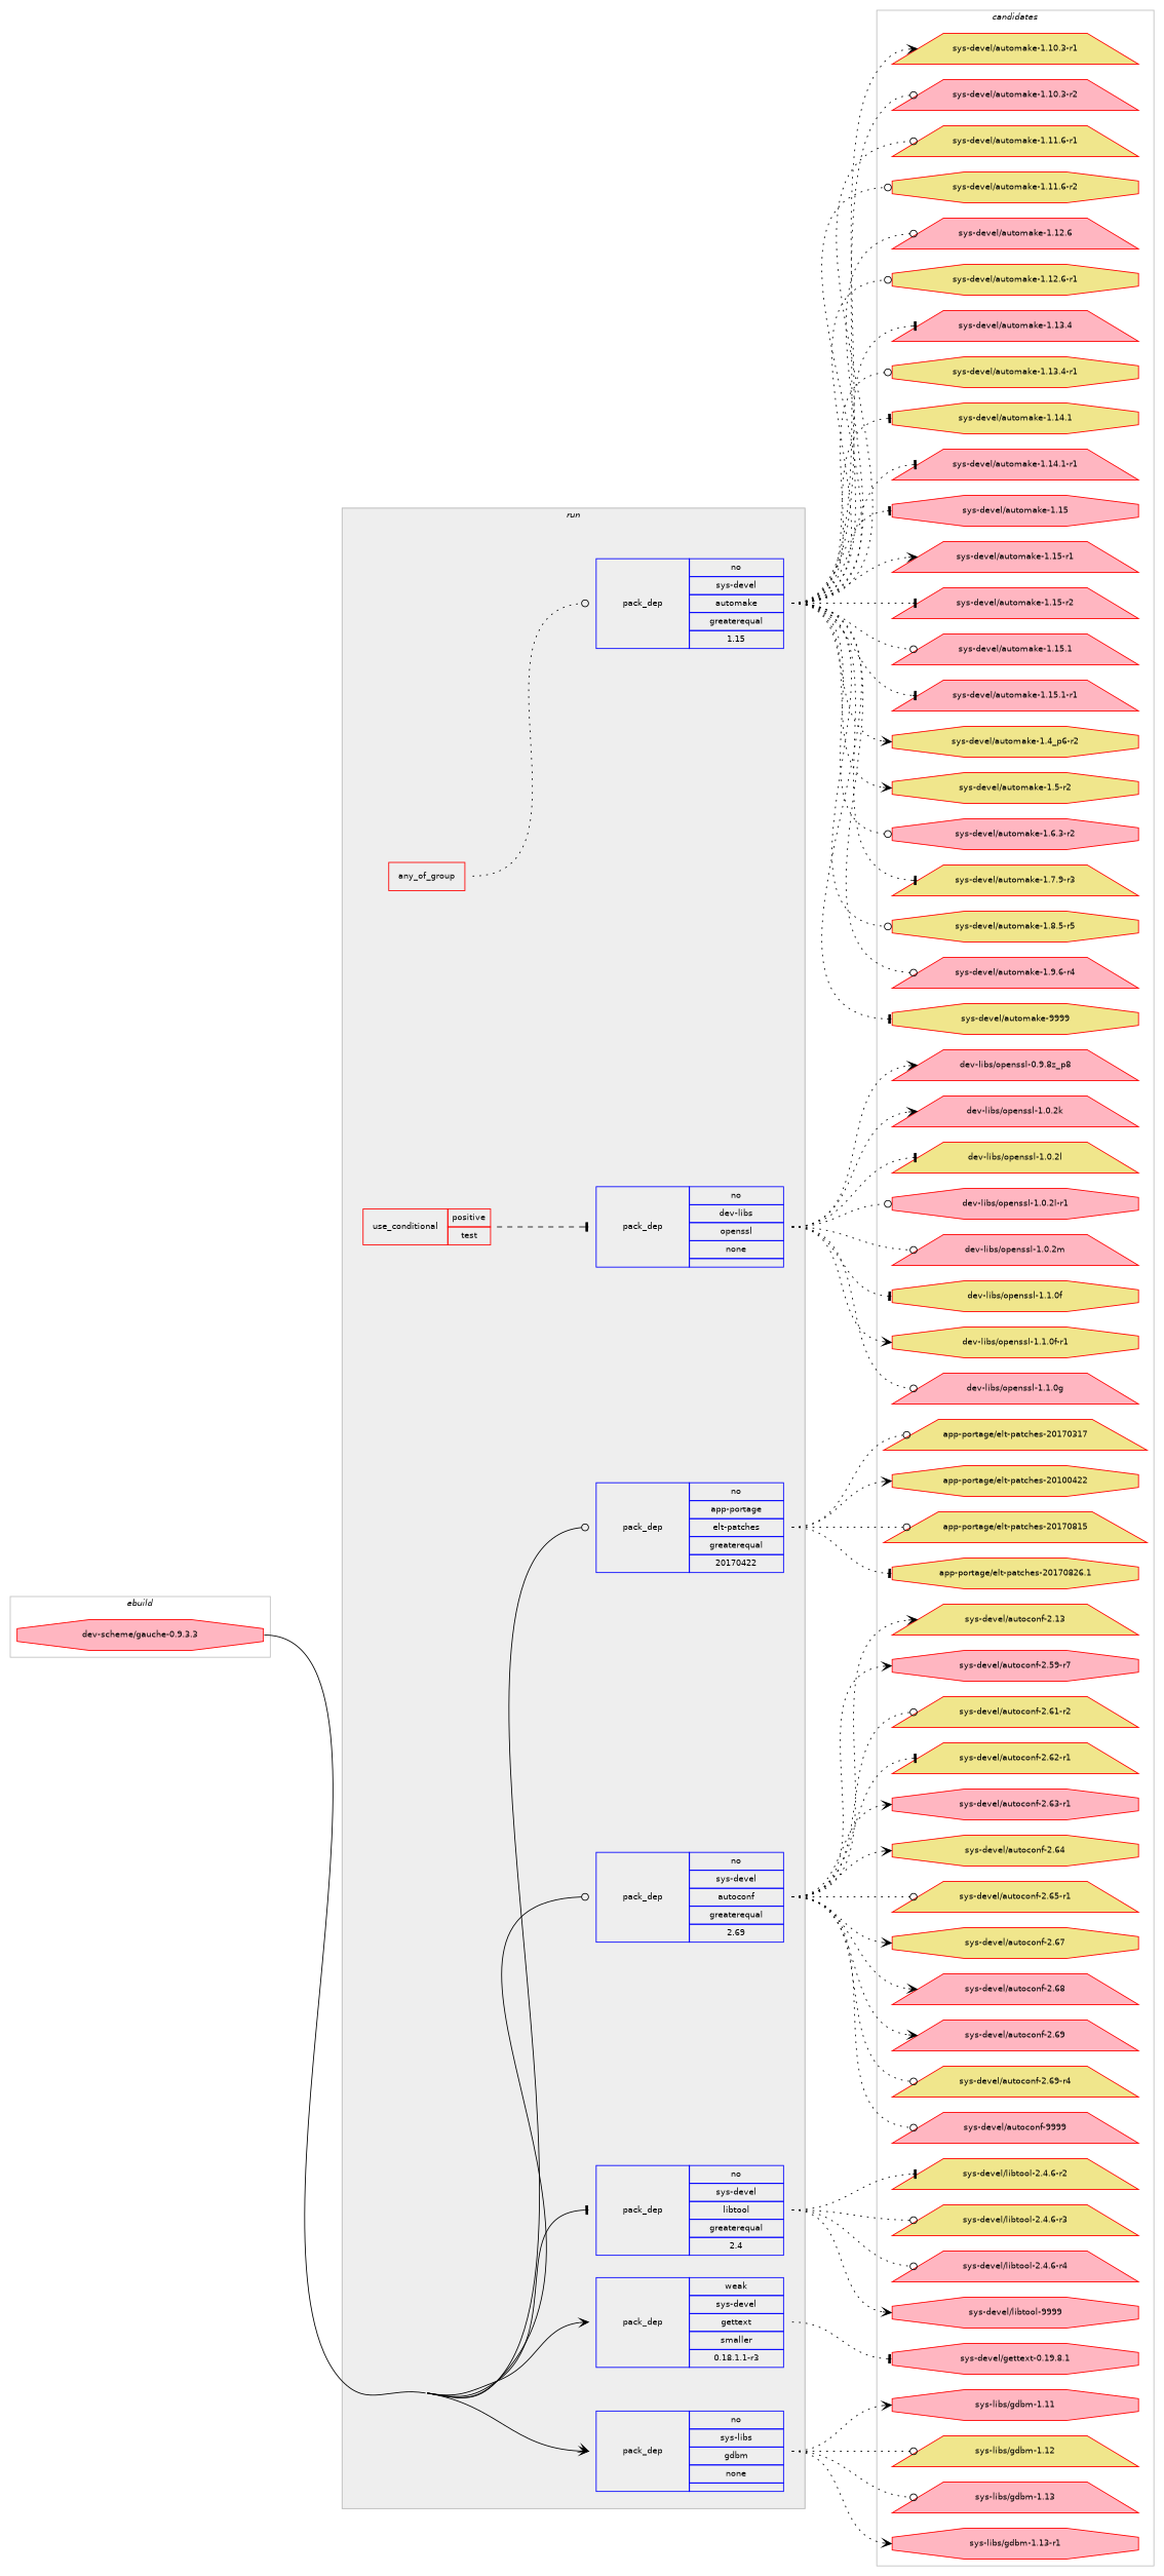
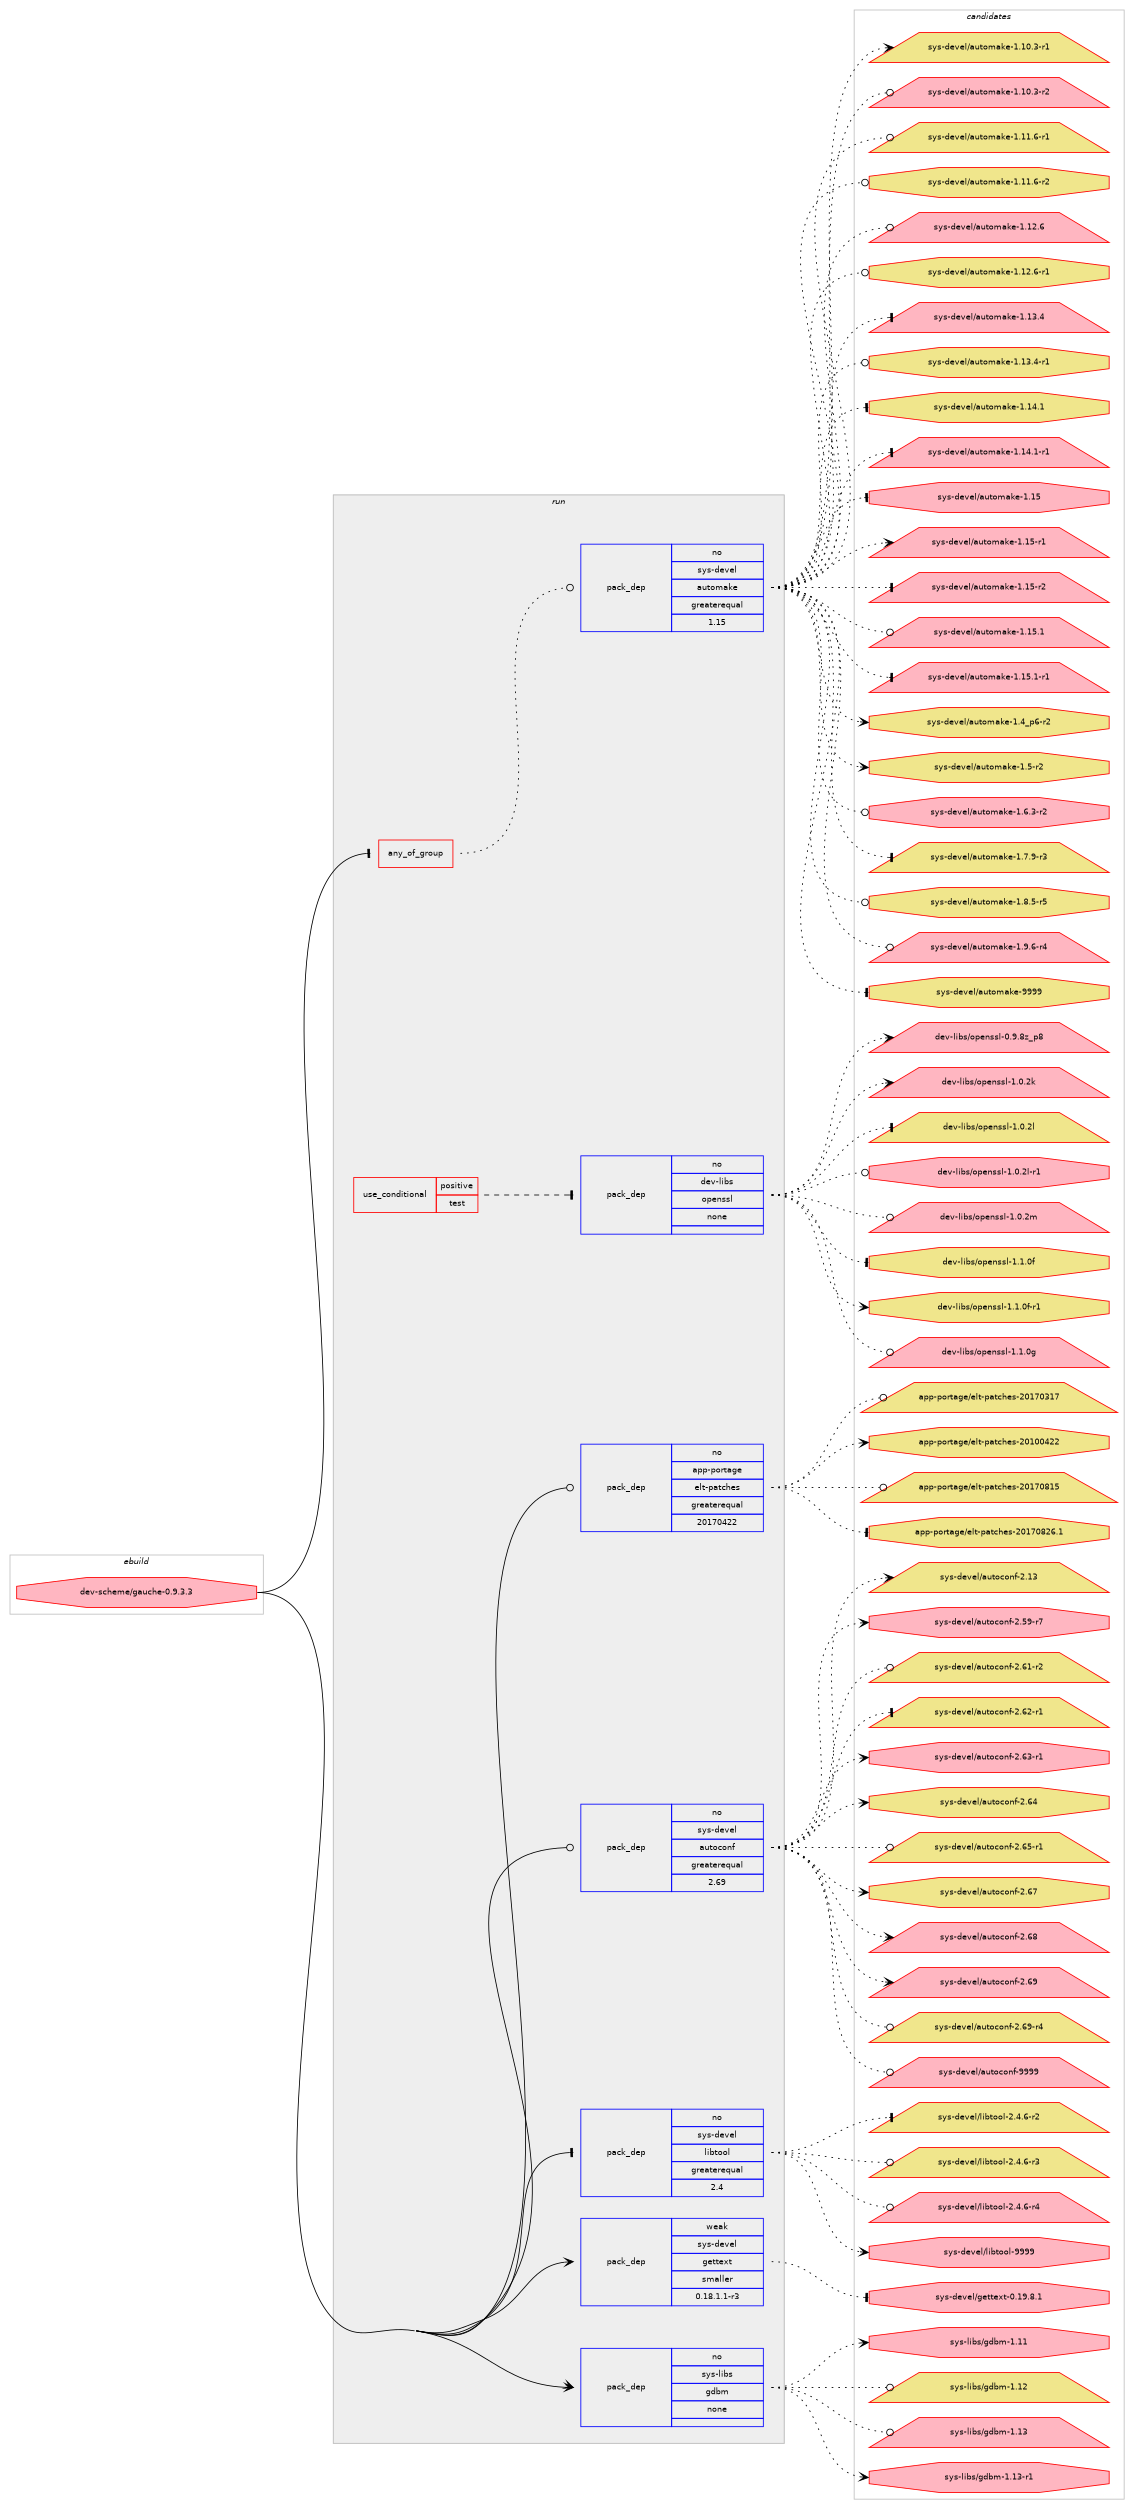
  digraph {
    compound=true
    concentrate=true
    fontname=Helvetica
    fontsize=10
    newrank=true
    rankdir=LR
    ranksep=1.5
    node [color=red fillcolor=lightpink fontname=Helvetica fontsize=10 shape=trapezium style=filled]
    edge [arrowhead=odot headport=w style=dotted tailport=e weight=100]
    n1 [label="dev-scheme/gauche-0.9.3.3" shape=octagon width=4]
    n2 [color=blue label=<<TABLE BORDER="0" CELLBORDER="1" CELLSPACING="0" CELLPADDING="4" WIDTH="220"><TR><TD ROWSPAN="6" CELLPADDING="30">pack_dep</TD></TR><TR><TD WIDTH="110">no</TD></TR><TR><TD>sys-devel</TD></TR><TR><TD>automake</TD></TR><TR><TD>greaterequal</TD></TR><TR><TD>1.15</TD></TR></TABLE>> shape=none fillcolor="" style=""]
    n3 [label=<<TABLE BORDER="0" CELLBORDER="1" CELLSPACING="0" CELLPADDING="4"><TR><TD CELLPADDING="10">any_of_group</TD></TR></TABLE>> shape=none fillcolor="" style=""]
    n4 [color=blue label=<<TABLE BORDER="0" CELLBORDER="1" CELLSPACING="0" CELLPADDING="4" WIDTH="220"><TR><TD ROWSPAN="6" CELLPADDING="30">pack_dep</TD></TR><TR><TD WIDTH="110">no</TD></TR><TR><TD>dev-libs</TD></TR><TR><TD>openssl</TD></TR><TR><TD>none</TD></TR><TR><TD></TD></TR></TABLE>> shape=none fillcolor="" style=""]
    n5 [label=<<TABLE BORDER="0" CELLBORDER="1" CELLSPACING="0" CELLPADDING="4"><TR><TD ROWSPAN="3" CELLPADDING="10">use_conditional</TD></TR><TR><TD>positive</TD></TR><TR><TD>test</TD></TR></TABLE>> shape=none fillcolor="" style=""]
    n6 [color=blue label=<<TABLE BORDER="0" CELLBORDER="1" CELLSPACING="0" CELLPADDING="4" WIDTH="220"><TR><TD ROWSPAN="6" CELLPADDING="30">pack_dep</TD></TR><TR><TD WIDTH="110">no</TD></TR><TR><TD>app-portage</TD></TR><TR><TD>elt-patches</TD></TR><TR><TD>greaterequal</TD></TR><TR><TD>20170422</TD></TR></TABLE>> shape=none fillcolor="" style=""]
    n7 [color=blue label=<<TABLE BORDER="0" CELLBORDER="1" CELLSPACING="0" CELLPADDING="4" WIDTH="220"><TR><TD ROWSPAN="6" CELLPADDING="30">pack_dep</TD></TR><TR><TD WIDTH="110">no</TD></TR><TR><TD>sys-devel</TD></TR><TR><TD>autoconf</TD></TR><TR><TD>greaterequal</TD></TR><TR><TD>2.69</TD></TR></TABLE>> shape=none fillcolor="" style=""]
    n8 [color=blue label=<<TABLE BORDER="0" CELLBORDER="1" CELLSPACING="0" CELLPADDING="4" WIDTH="220"><TR><TD ROWSPAN="6" CELLPADDING="30">pack_dep</TD></TR><TR><TD WIDTH="110">no</TD></TR><TR><TD>sys-devel</TD></TR><TR><TD>libtool</TD></TR><TR><TD>greaterequal</TD></TR><TR><TD>2.4</TD></TR></TABLE>> shape=none fillcolor="" style=""]
    n9 [color=blue label=<<TABLE BORDER="0" CELLBORDER="1" CELLSPACING="0" CELLPADDING="4" WIDTH="220"><TR><TD ROWSPAN="6" CELLPADDING="30">pack_dep</TD></TR><TR><TD WIDTH="110">weak</TD></TR><TR><TD>sys-devel</TD></TR><TR><TD>gettext</TD></TR><TR><TD>smaller</TD></TR><TR><TD>0.18.1.1-r3</TD></TR></TABLE>> shape=none fillcolor="" style=""]
    n10 [color=blue label=<<TABLE BORDER="0" CELLBORDER="1" CELLSPACING="0" CELLPADDING="4" WIDTH="220"><TR><TD ROWSPAN="6" CELLPADDING="30">pack_dep</TD></TR><TR><TD WIDTH="110">no</TD></TR><TR><TD>sys-libs</TD></TR><TR><TD>gdbm</TD></TR><TR><TD>none</TD></TR><TR><TD></TD></TR></TABLE>> shape=none fillcolor="" style=""]
    n11 [fillcolor=khaki label="sys-devel/automake-1.10.3-r1" width=4]
    n12 [label="sys-devel/automake-1.10.3-r2" width=4]
    n13 [fillcolor=khaki label="sys-devel/automake-1.11.6-r1" width=4]
    n14 [fillcolor=khaki label="sys-devel/automake-1.11.6-r2" shape=octagon width=4]
    n15 [label="sys-devel/automake-1.12.6" width=4]
    n16 [fillcolor=khaki label="sys-devel/automake-1.12.6-r1" shape=octagon width=4]
    n17 [label="sys-devel/automake-1.13.4" width=4]
    n18 [fillcolor=khaki label="sys-devel/automake-1.13.4-r1" shape=octagon width=4]
    n19 [fillcolor=khaki label="sys-devel/automake-1.14.1" shape=octagon width=4]
    n20 [label="sys-devel/automake-1.14.1-r1" width=4]
    n21 [label="sys-devel/automake-1.15" shape=octagon width=4]
    n22 [label="sys-devel/automake-1.15-r1" width=4]
    n23 [label="sys-devel/automake-1.15-r2" width=4]
    n24 [label="sys-devel/automake-1.15.1" width=4]
    n25 [label="sys-devel/automake-1.15.1-r1" width=4]
    n26 [fillcolor=khaki label="sys-devel/automake-1.4_p6-r2" shape=octagon width=4]
    n27 [fillcolor=khaki label="sys-devel/automake-1.5-r2" shape=octagon width=4]
    n28 [label="sys-devel/automake-1.6.3-r2" shape=octagon width=4]
    n29 [fillcolor=khaki label="sys-devel/automake-1.7.9-r3" width=4]
    n30 [fillcolor=khaki label="sys-devel/automake-1.8.5-r5" shape=octagon width=4]
    n31 [label="sys-devel/automake-1.9.6-r4" width=4]
    n32 [fillcolor=khaki label="sys-devel/automake-9999" shape=octagon width=4]
    n33 [label="dev-libs/openssl-0.9.8z_p8" width=4]
    n34 [label="dev-libs/openssl-1.0.2k" width=4]
    n35 [fillcolor=khaki label="dev-libs/openssl-1.0.2l" width=4]
    n36 [label="dev-libs/openssl-1.0.2l-r1" shape=octagon width=4]
    n37 [label="dev-libs/openssl-1.0.2m" width=4]
    n38 [fillcolor=khaki label="dev-libs/openssl-1.1.0f" shape=octagon width=4]
    n39 [fillcolor=khaki label="dev-libs/openssl-1.1.0f-r1" shape=octagon width=4]
    n40 [label="dev-libs/openssl-1.1.0g" width=4]
    n41 [fillcolor=khaki label="app-portage/elt-patches-20170317" width=4]
    n42 [fillcolor=khaki label="app-portage/elt-patches-20100422" shape=octagon width=4]
    n43 [fillcolor=khaki label="app-portage/elt-patches-20170815" width=4]
    n44 [fillcolor=khaki label="app-portage/elt-patches-20170826.1" shape=octagon width=4]
    n45 [fillcolor=khaki label="sys-devel/autoconf-2.13" width=4]
    n46 [label="sys-devel/autoconf-2.59-r7" shape=octagon width=4]
    n47 [fillcolor=khaki label="sys-devel/autoconf-2.61-r2" width=4]
    n48 [fillcolor=khaki label="sys-devel/autoconf-2.62-r1" width=4]
    n49 [label="sys-devel/autoconf-2.63-r1" shape=octagon width=4]
    n50 [fillcolor=khaki label="sys-devel/autoconf-2.64" shape=octagon width=4]
    n51 [fillcolor=khaki label="sys-devel/autoconf-2.65-r1" width=4]
    n52 [fillcolor=khaki label="sys-devel/autoconf-2.67" shape=octagon width=4]
    n53 [label="sys-devel/autoconf-2.68" width=4]
    n54 [label="sys-devel/autoconf-2.69" width=4]
    n55 [fillcolor=khaki label="sys-devel/autoconf-2.69-r4" width=4]
    n56 [label="sys-devel/autoconf-9999" width=4]
    n57 [fillcolor=khaki label="sys-devel/libtool-2.4.6-r2" width=4]
    n58 [fillcolor=khaki label="sys-devel/libtool-2.4.6-r3" width=4]
    n59 [label="sys-devel/libtool-2.4.6-r4" width=4]
    n60 [label="sys-devel/libtool-9999" shape=octagon width=4]
    n61 [label="sys-devel/gettext-0.19.8.1" shape=octagon width=4]
    n62 [label="sys-libs/gdbm-1.11" shape=octagon width=4]
    n63 [fillcolor=khaki label="sys-libs/gdbm-1.12" width=4]
    n64 [label="sys-libs/gdbm-1.13" width=4]
    n65 [label="sys-libs/gdbm-1.13-r1" shape=octagon width=4]
    subgraph cluster_1 {
      color=gray
      label=<<i>dependencies</i>>
      subgraph cluster_2 {
        color=gray
        fillcolor="#eeeeee"
        label=<<i>compile</i>>
        style=filled
        subgraph sub_3 {
          color=gray
          fillcolor="#eeeeee"
          label=<<i>compile</i>>
          style=filled
          n3
          subgraph sub_4 {
            color=gray
            fillcolor="#eeeeee"
            label=<<i>compile</i>>
            style=filled
            n2
          }
        }
        subgraph sub_5 {
          color=gray
          fillcolor="#eeeeee"
          label=<<i>compile</i>>
          style=filled
          n5
          subgraph sub_6 {
            color=gray
            fillcolor="#eeeeee"
            label=<<i>compile</i>>
            style=filled
            n4
          }
        }
        subgraph sub_7 {
          color=gray
          fillcolor="#eeeeee"
          label=<<i>compile</i>>
          style=filled
          n6
        }
        subgraph sub_8 {
          color=gray
          fillcolor="#eeeeee"
          label=<<i>compile</i>>
          style=filled
          n7
        }
        subgraph sub_9 {
          color=gray
          fillcolor="#eeeeee"
          label=<<i>compile</i>>
          style=filled
          n8
        }
        subgraph sub_10 {
          color=gray
          fillcolor="#eeeeee"
          label=<<i>compile</i>>
          style=filled
          n9
        }
      }
      subgraph cluster_11 {
        color=gray
        fillcolor="#eeeeee"
        label=<<i>compile and run</i>>
        style=filled
        subgraph sub_12 {
          color=gray
          fillcolor="#eeeeee"
          label=<<i>compile and run</i>>
          style=filled
          n10
        }
      }
      subgraph cluster_13 {
        color=gray
        fillcolor="#eeeeee"
        label=<<i>run</i>>
        style=filled
      }
    }
    subgraph cluster_14 {
      color=gray
      label=<<i>ebuild</i>>
      rank=same
      n1
    }
    subgraph cluster_15 {
      color=gray
      label=<<i>candidates</i>>
      rank=same
      subgraph sub_16 {
        color=black
        label=<<i>candidates</i>>
        nodesep=1
        rank=same
        n11
        n12
        n13
        n14
        n15
        n16
        n17
        n18
        n19
        n20
        n21
        n22
        n23
        n24
        n25
        n26
        n27
        n28
        n29
        n30
        n31
        n32
      }
      subgraph sub_17 {
        color=black
        label=<<i>candidates</i>>
        nodesep=1
        rank=same
        n33
        n34
        n35
        n36
        n37
        n38
        n39
        n40
      }
      subgraph sub_18 {
        color=black
        label=<<i>candidates</i>>
        nodesep=1
        rank=same
        n41
        n42
        n43
        n44
      }
      subgraph sub_19 {
        color=black
        label=<<i>candidates</i>>
        nodesep=1
        rank=same
        n45
        n46
        n47
        n48
        n49
        n50
        n51
        n52
        n53
        n54
        n55
        n56
      }
      subgraph sub_20 {
        color=black
        label=<<i>candidates</i>>
        nodesep=1
        rank=same
        n57
        n58
        n59
        n60
      }
      subgraph sub_21 {
        color=black
        label=<<i>candidates</i>>
        nodesep=1
        rank=same
        n61
      }
      subgraph sub_22 {
        color=black
        label=<<i>candidates</i>>
        nodesep=1
        rank=same
        n62
        n63
        n64
        n65
      }
    }
+   n1 -> n3 [arrowhead=tee style=solid weight=20]
    n1 -> n6 [style=solid weight=20]
    n1 -> n7 [style=solid weight=20]
    n1 -> n8 [arrowhead=tee style=solid weight=20]
    n1 -> n9 [arrowhead=vee style=solid weight=20]
    n1 -> n10 [arrowhead=vee style=solid weight=20]
    n2 -> n11 [arrowhead=vee]
    n2 -> n12
    n2 -> n13
    n2 -> n14
    n2 -> n15
    n2 -> n16
    n2 -> n17 [arrowhead=tee]
    n2 -> n18
    n2 -> n19 [arrowhead=tee]
    n2 -> n20 [arrowhead=tee]
    n2 -> n21 [arrowhead=tee]
    n2 -> n22 [arrowhead=vee]
    n2 -> n23 [arrowhead=tee]
    n2 -> n24
    n2 -> n25 [arrowhead=tee]
    n2 -> n26 [arrowhead=vee]
    n2 -> n27 [arrowhead=vee]
    n2 -> n28
    n2 -> n29 [arrowhead=tee]
    n2 -> n30
    n2 -> n31
    n2 -> n32 [arrowhead=tee]
    n3 -> n2 [weight=20]
    n4 -> n33 [arrowhead=vee]
    n4 -> n34 [arrowhead=vee]
    n4 -> n35 [arrowhead=tee]
    n4 -> n36
    n4 -> n37
    n4 -> n38 [arrowhead=tee]
    n4 -> n39 [arrowhead=vee]
    n4 -> n40
    n5 -> n4 [arrowhead=tee style=dashed weight=20]
    n6 -> n41
    n6 -> n42 [arrowhead=vee]
    n6 -> n43
    n6 -> n44 [arrowhead=tee]
    n7 -> n45 [arrowhead=vee]
    n7 -> n46 [arrowhead=vee]
    n7 -> n47
    n7 -> n48 [arrowhead=tee]
    n7 -> n49 [arrowhead=vee]
    n7 -> n50 [arrowhead=vee]
    n7 -> n51
    n7 -> n52 [arrowhead=vee]
    n7 -> n53 [arrowhead=vee]
    n7 -> n54 [arrowhead=vee]
    n7 -> n55
    n7 -> n56
    n8 -> n57 [arrowhead=tee]
    n8 -> n58
    n8 -> n59
    n8 -> n60 [arrowhead=vee]
    n9 -> n61 [arrowhead=tee]
    n10 -> n62 [arrowhead=vee]
    n10 -> n63
    n10 -> n64
    n10 -> n65 [arrowhead=vee]
  }
